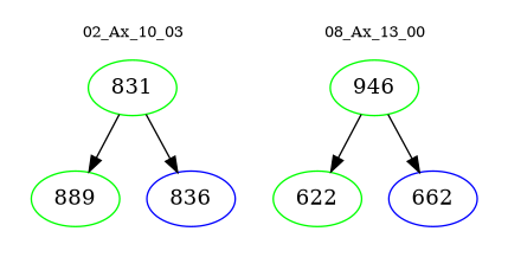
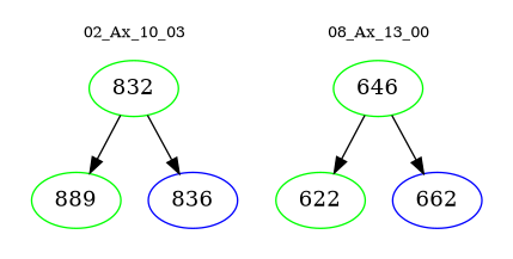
  digraph {
    node [color=green]
    edge [color=black]
-   n1 [label=831]
+   n1 [label=832]
    n2 [label=889]
    n3 [color=blue label=836]
-   n4 [label=946]
+   n4 [label=646]
    n5 [label=622]
    n6 [color=blue label=662]
    subgraph cluster_1 {
      color=white
      fontsize=10
      label="02_Ax_10_03"
      n1
      n2
      n3
    }
    subgraph cluster_2 {
      color=white
      fontsize=10
      label="08_Ax_13_00"
      n4
      n5
      n6
    }
    n1 -> n2
    n1 -> n3
    n4 -> n5
    n4 -> n6
  }
